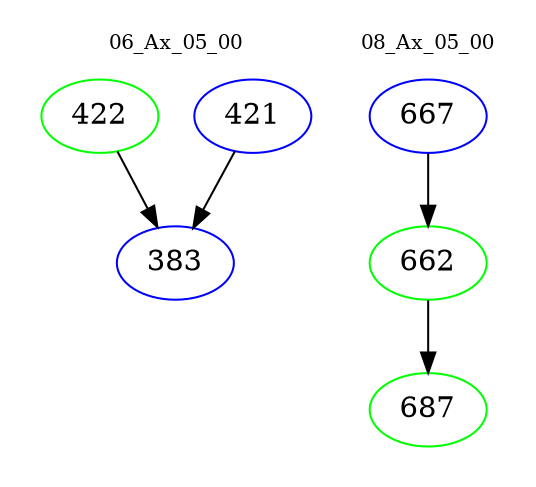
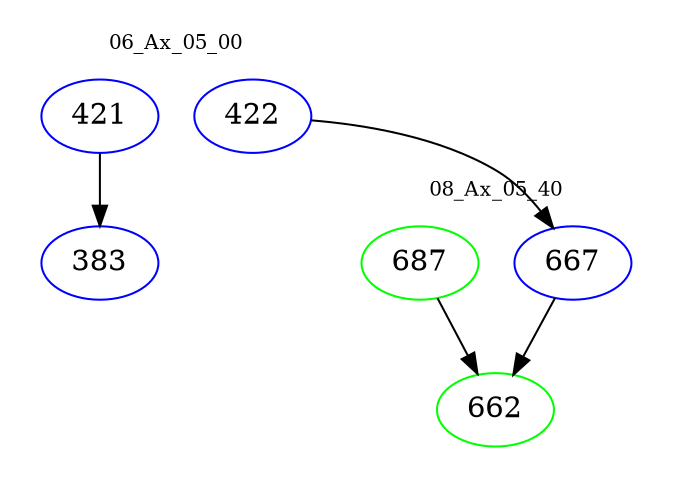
  digraph {
    node [color=blue]
    edge [color=black]
    n1 [label=421]
-   n2 [color=green label=422]
+   n2 [label=422]
    n3 [label=383]
    n4 [label=667]
    n5 [color=green label=662]
    n6 [color=green label=687]
    subgraph cluster_1 {
      color=white
      fontsize=10
      label="06_Ax_05_00"
      n1
      n2
      n3
    }
    subgraph cluster_2 {
      color=white
      fontsize=10
-     label="08_Ax_05_00"
+     label="08_Ax_05_40"
      n4
      n5
      n6
    }
    n1 -> n3
-   n2 -> n3
+   n2 -> n4
    n4 -> n5
-   n5 -> n6
+   n6 -> n5
  }
